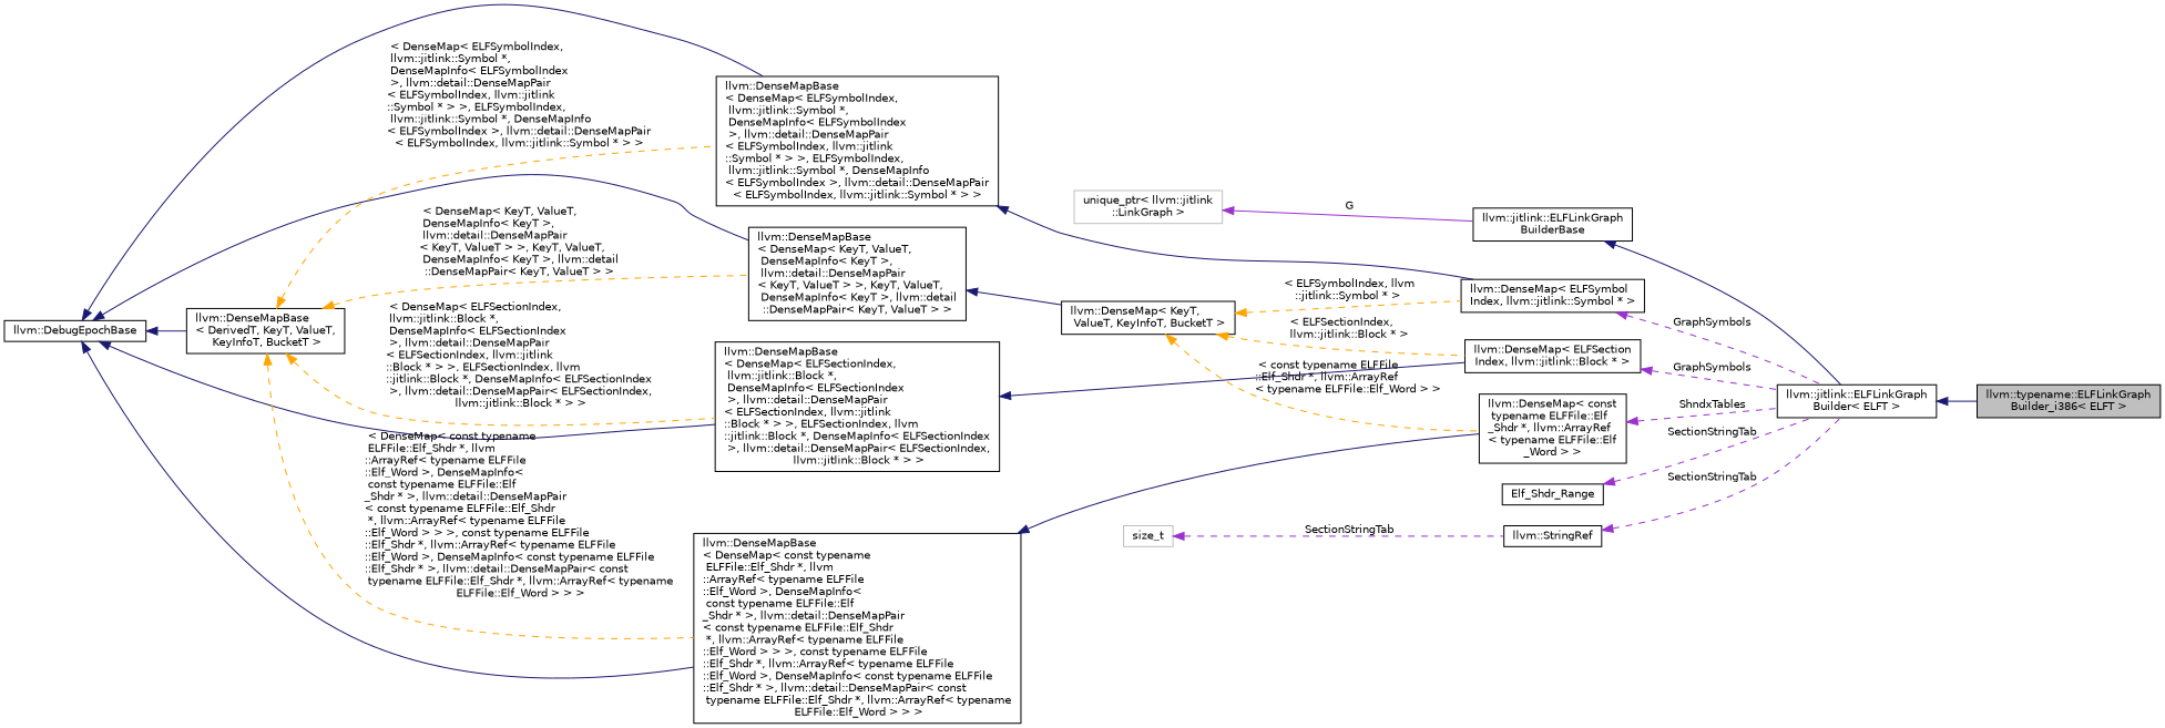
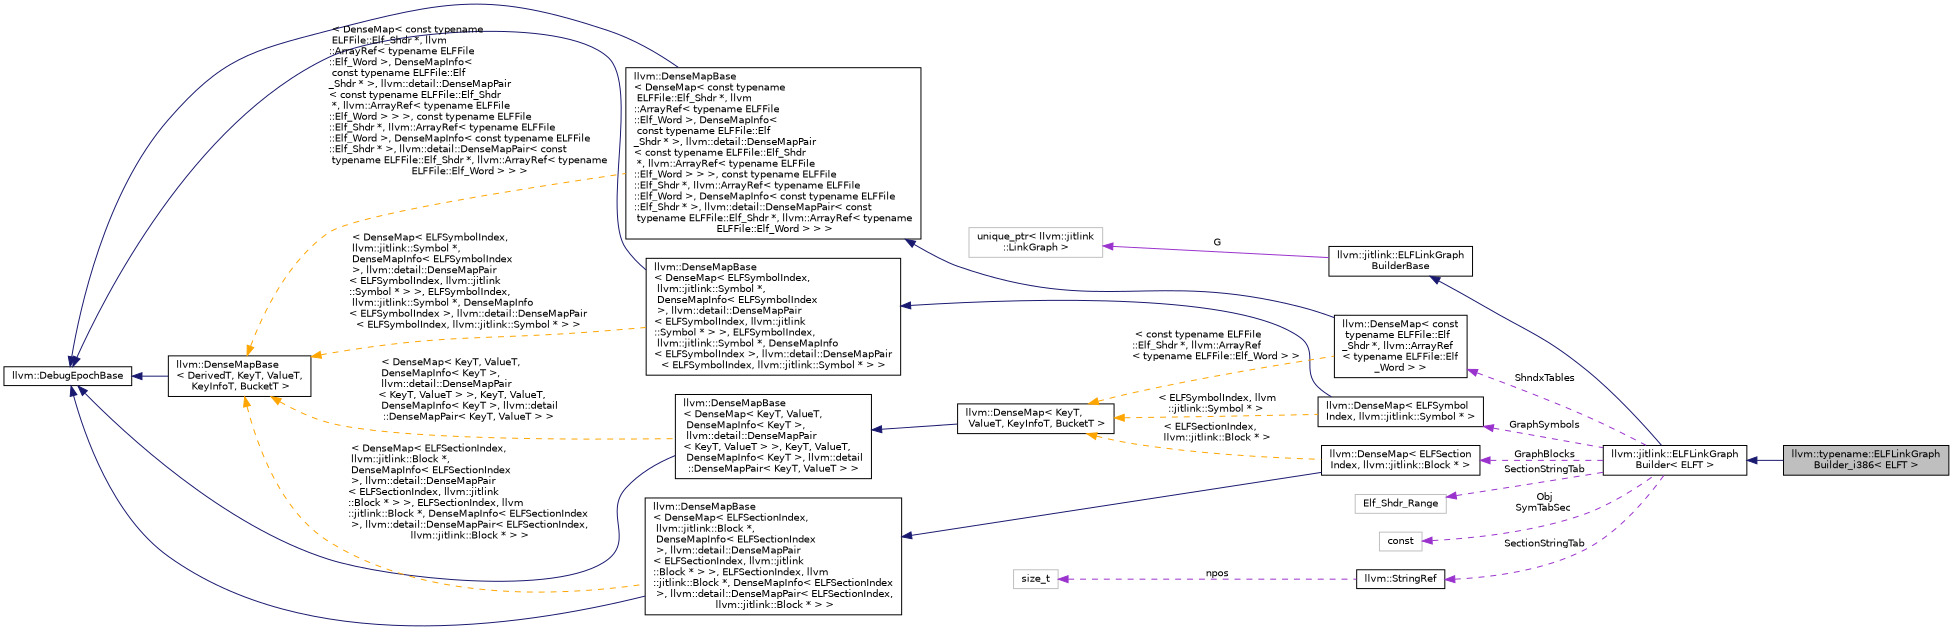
  digraph {
    rankdir=LR
    node [color=black fontname=Helvetica fontsize=10 shape=record]
    edge [color=midnightblue dir=back fontname=Helvetica fontsize=10 labelfontname=Helvetica labelfontsize=10 style=dashed]
    n1 [fillcolor=grey75 fontcolor=black height=0.2 label="llvm::typename::ELFLinkGraph\lBuilder_i386\< ELFT \>" style=filled width=0.4]
    n2 [height=0.2 label="llvm::jitlink::ELFLinkGraph\lBuilder\< ELFT \>" width=0.4]
    n3 [height=0.2 label="llvm::jitlink::ELFLinkGraph\lBuilderBase" width=0.4]
    n4 [color=grey75 height=0.2 label="unique_ptr\< llvm::jitlink\l::LinkGraph \>" width=0.4]
    n5 [height=0.2 label="llvm::DenseMap\< ELFSymbol\lIndex, llvm::jitlink::Symbol * \>" width=0.4]
    n6 [height=0.2 label="llvm::DenseMapBase\l\< DenseMap\< ELFSymbolIndex,\l llvm::jitlink::Symbol *,\l DenseMapInfo\< ELFSymbolIndex\l \>, llvm::detail::DenseMapPair\l\< ELFSymbolIndex, llvm::jitlink\l::Symbol * \> \>, ELFSymbolIndex,\l llvm::jitlink::Symbol *, DenseMapInfo\l\< ELFSymbolIndex \>, llvm::detail::DenseMapPair\l\< ELFSymbolIndex, llvm::jitlink::Symbol * \> \>" width=0.4]
    n7 [height=0.2 label="llvm::DebugEpochBase" width=0.4]
    n8 [height=0.2 label="llvm::DenseMapBase\l\< DerivedT, KeyT, ValueT,\l KeyInfoT, BucketT \>" width=0.4]
    n9 [height=0.2 label="llvm::DenseMapBase\l\< DenseMap\< KeyT, ValueT,\l DenseMapInfo\< KeyT \>,\l llvm::detail::DenseMapPair\l\< KeyT, ValueT \> \>, KeyT, ValueT,\l DenseMapInfo\< KeyT \>, llvm::detail\l::DenseMapPair\< KeyT, ValueT \> \>" width=0.4]
    n10 [height=0.2 label="llvm::DenseMapBase\l\< DenseMap\< ELFSectionIndex,\l llvm::jitlink::Block *,\l DenseMapInfo\< ELFSectionIndex\l \>, llvm::detail::DenseMapPair\l\< ELFSectionIndex, llvm::jitlink\l::Block * \> \>, ELFSectionIndex, llvm\l::jitlink::Block *, DenseMapInfo\< ELFSectionIndex\l \>, llvm::detail::DenseMapPair\< ELFSectionIndex,\l llvm::jitlink::Block * \> \>" width=0.4]
    n11 [height=0.2 label="llvm::DenseMapBase\l\< DenseMap\< const typename\l ELFFile::Elf_Shdr *, llvm\l::ArrayRef\< typename ELFFile\l::Elf_Word \>, DenseMapInfo\<\l const typename ELFFile::Elf\l_Shdr * \>, llvm::detail::DenseMapPair\l\< const typename ELFFile::Elf_Shdr\l *, llvm::ArrayRef\< typename ELFFile\l::Elf_Word \> \> \>, const typename ELFFile\l::Elf_Shdr *, llvm::ArrayRef\< typename ELFFile\l::Elf_Word \>, DenseMapInfo\< const typename ELFFile\l::Elf_Shdr * \>, llvm::detail::DenseMapPair\< const\l typename ELFFile::Elf_Shdr *, llvm::ArrayRef\< typename\l ELFFile::Elf_Word \> \> \>" width=0.4]
    n12 [height=0.2 label="llvm::DenseMap\< KeyT,\l ValueT, KeyInfoT, BucketT \>" width=0.4]
    n13 [height=0.2 label="llvm::DenseMap\< ELFSection\lIndex, llvm::jitlink::Block * \>" width=0.4]
    n14 [height=0.2 label="llvm::DenseMap\< const\l typename ELFFile::Elf\l_Shdr *, llvm::ArrayRef\l\< typename ELFFile::Elf\l_Word \> \>" width=0.4]
-   n15 [height=0.2 label=Elf_Shdr_Range width=0.4]
+   n15 [color=grey75 height=0.2 label=Elf_Shdr_Range width=0.4]
+   n16 [color=grey75 height=0.2 label=const width=0.4]
    n17 [height=0.2 label="llvm::StringRef" width=0.4]
    n18 [color=grey75 height=0.2 label=size_t width=0.4]
    n2 -> n1 [style=solid]
    n3 -> n2 [style=solid]
    n4 -> n3 [color=darkorchid3 label=" G" style=solid]
    n5 -> n2 [color=darkorchid3 label=" GraphSymbols"]
    n6 -> n5 [style=solid]
    n7 -> n6 [style=solid]
    n7 -> n8 [style=solid]
    n7 -> n9 [style=solid]
    n7 -> n10 [style=solid]
    n7 -> n11 [style=solid]
    n8 -> n6 [color=orange label=" \< DenseMap\< ELFSymbolIndex,\l llvm::jitlink::Symbol *,\l DenseMapInfo\< ELFSymbolIndex\l \>, llvm::detail::DenseMapPair\l\< ELFSymbolIndex, llvm::jitlink\l::Symbol * \> \>, ELFSymbolIndex,\l llvm::jitlink::Symbol *, DenseMapInfo\l\< ELFSymbolIndex \>, llvm::detail::DenseMapPair\l\< ELFSymbolIndex, llvm::jitlink::Symbol * \> \>"]
    n8 -> n9 [color=orange label=" \< DenseMap\< KeyT, ValueT,\l DenseMapInfo\< KeyT \>,\l llvm::detail::DenseMapPair\l\< KeyT, ValueT \> \>, KeyT, ValueT,\l DenseMapInfo\< KeyT \>, llvm::detail\l::DenseMapPair\< KeyT, ValueT \> \>"]
    n8 -> n10 [color=orange label=" \< DenseMap\< ELFSectionIndex,\l llvm::jitlink::Block *,\l DenseMapInfo\< ELFSectionIndex\l \>, llvm::detail::DenseMapPair\l\< ELFSectionIndex, llvm::jitlink\l::Block * \> \>, ELFSectionIndex, llvm\l::jitlink::Block *, DenseMapInfo\< ELFSectionIndex\l \>, llvm::detail::DenseMapPair\< ELFSectionIndex,\l llvm::jitlink::Block * \> \>"]
    n8 -> n11 [color=orange label=" \< DenseMap\< const typename\l ELFFile::Elf_Shdr *, llvm\l::ArrayRef\< typename ELFFile\l::Elf_Word \>, DenseMapInfo\<\l const typename ELFFile::Elf\l_Shdr * \>, llvm::detail::DenseMapPair\l\< const typename ELFFile::Elf_Shdr\l *, llvm::ArrayRef\< typename ELFFile\l::Elf_Word \> \> \>, const typename ELFFile\l::Elf_Shdr *, llvm::ArrayRef\< typename ELFFile\l::Elf_Word \>, DenseMapInfo\< const typename ELFFile\l::Elf_Shdr * \>, llvm::detail::DenseMapPair\< const\l typename ELFFile::Elf_Shdr *, llvm::ArrayRef\< typename\l ELFFile::Elf_Word \> \> \>"]
    n9 -> n12 [style=solid]
    n10 -> n13 [style=solid]
    n11 -> n14 [style=solid]
    n12 -> n5 [color=orange label=" \< ELFSymbolIndex, llvm\l::jitlink::Symbol * \>"]
    n12 -> n13 [color=orange label=" \< ELFSectionIndex,\l llvm::jitlink::Block * \>"]
    n12 -> n14 [color=orange label=" \< const typename ELFFile\l::Elf_Shdr *, llvm::ArrayRef\l\< typename ELFFile::Elf_Word \> \>"]
-   n13 -> n2 [color=darkorchid3 label=" GraphSymbols"]
+   n13 -> n2 [color=darkorchid3 label=" GraphBlocks"]
    n14 -> n2 [color=darkorchid3 label=" ShndxTables"]
    n15 -> n2 [color=darkorchid3 label=" SectionStringTab"]
+   n16 -> n2 [color=darkorchid3 label=" Obj\nSymTabSec"]
    n17 -> n2 [color=darkorchid3 label=" SectionStringTab"]
-   n18 -> n17 [color=darkorchid3 label=" SectionStringTab"]
+   n18 -> n17 [color=darkorchid3 label=" npos"]
  }
